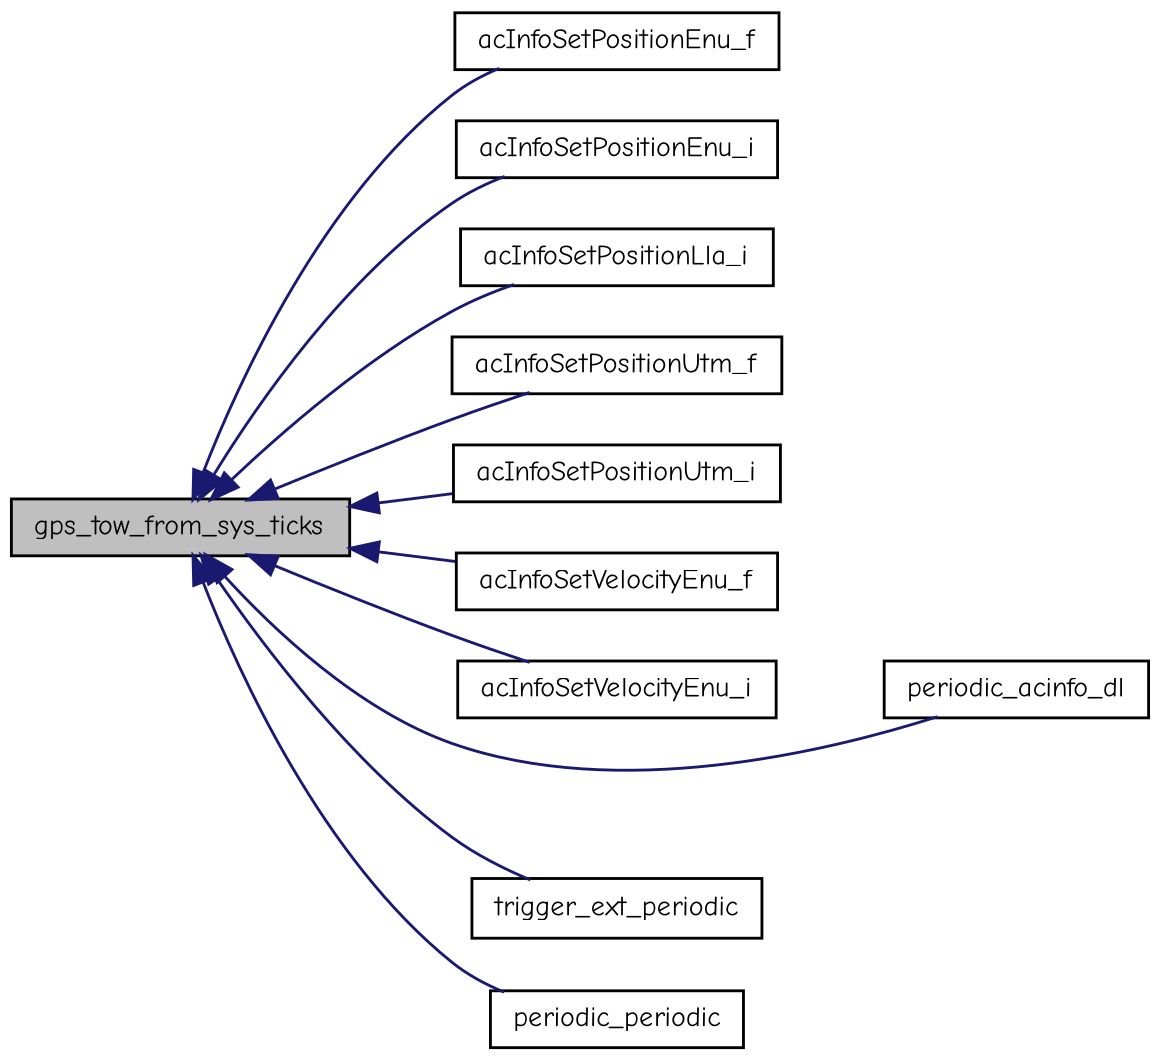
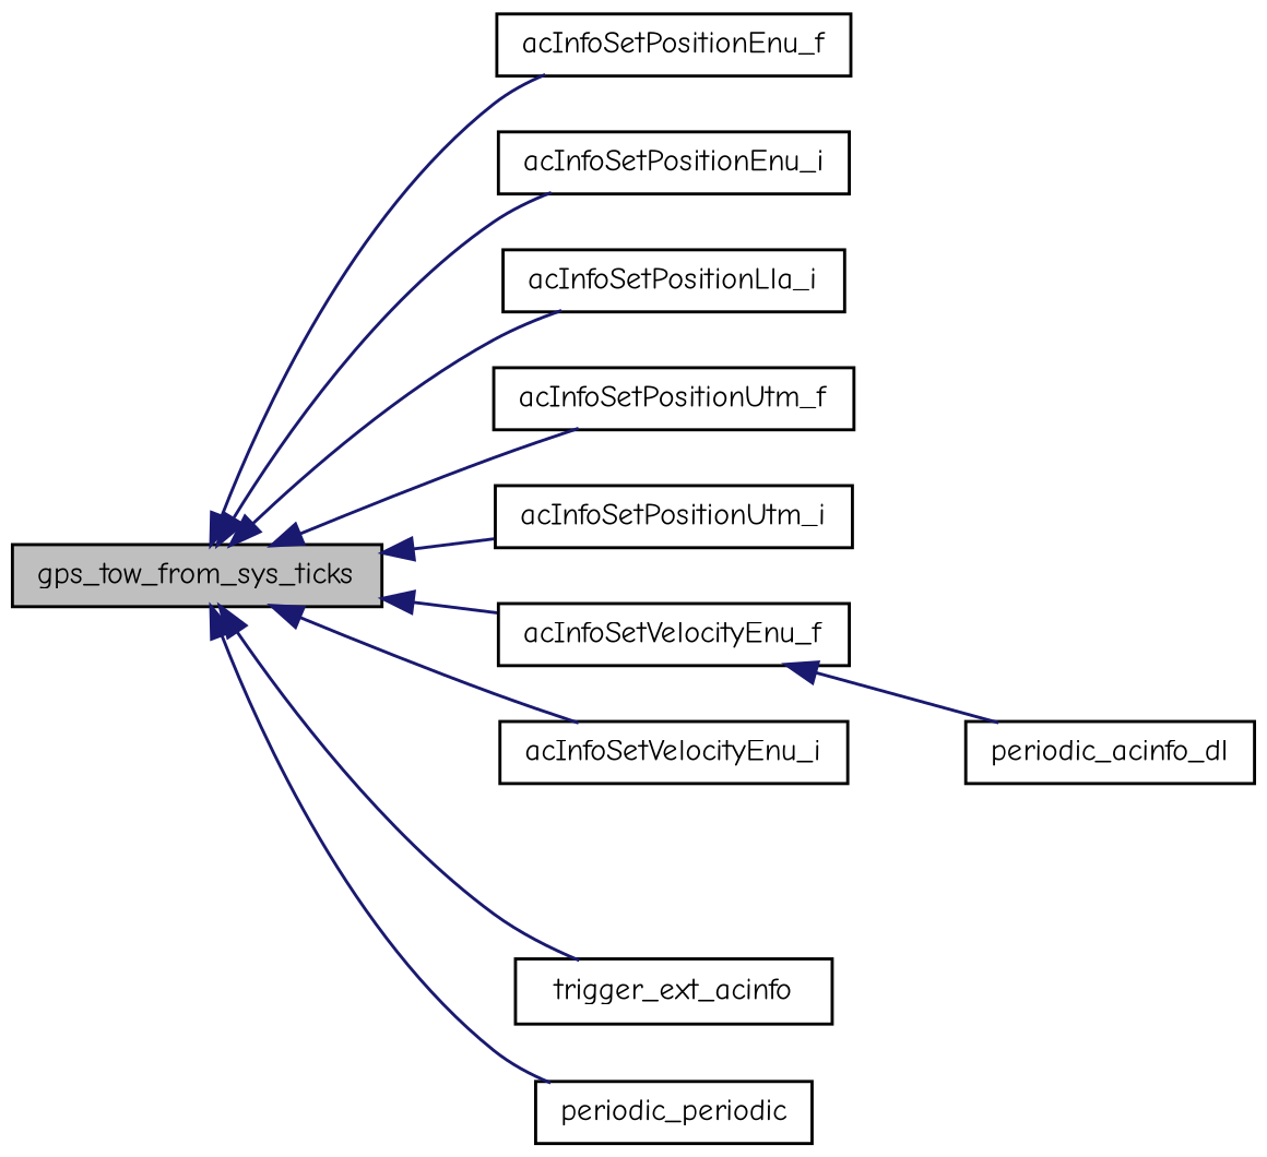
  digraph {
    fontname="Comic Neue"
    rankdir=LR
    node [color=black fillcolor=white fontname="Comic Neue" fontsize=10 shape=record style=filled]
    edge [color=midnightblue dir=back fontname="Comic Neue" fontsize=10 labelfontname=FreeSans labelfontsize=10 style=solid]
    n1 [fillcolor=grey75 fontcolor=black height=0.2 label=gps_tow_from_sys_ticks width=0.4]
    n2 [height=0.2 label=acInfoSetPositionEnu_f width=0.4]
    n3 [height=0.2 label=acInfoSetPositionEnu_i width=0.4]
    n4 [height=0.2 label=acInfoSetPositionLla_i width=0.4]
    n5 [height=0.2 label=acInfoSetPositionUtm_f width=0.4]
    n6 [height=0.2 label=acInfoSetPositionUtm_i width=0.4]
    n7 [height=0.2 label=acInfoSetVelocityEnu_f width=0.4]
    n8 [height=0.2 label=acInfoSetVelocityEnu_i width=0.4]
    n9 [height=0.2 label=periodic_acinfo_dl width=0.4]
-   n10 [height=0.2 label=trigger_ext_periodic width=0.4]
+   n10 [height=0.2 label=trigger_ext_acinfo width=0.4]
    n11 [height=0.2 label=periodic_periodic width=0.4]
    n1 -> n2
    n1 -> n3
    n1 -> n4
    n1 -> n5
    n1 -> n6
    n1 -> n7
    n1 -> n8
-   n1 -> n9
+   n7 -> n9
    n1 -> n10
    n1 -> n11
  }
